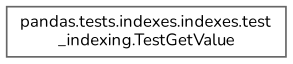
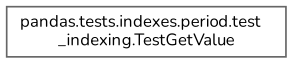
  digraph {
    rankdir=LR
    fontname=Nunito
-   n1 [color=grey40 fillcolor=white fontname=Nunito fontsize=10 height=0.2 label="pandas.tests.indexes.indexes.test\l_indexing.TestGetValue" shape=box style=filled width=0.4]
+   n1 [color=grey40 fillcolor=white fontname=Nunito fontsize=10 height=0.2 label="pandas.tests.indexes.period.test\l_indexing.TestGetValue" shape=box style=filled width=0.4]
  }
